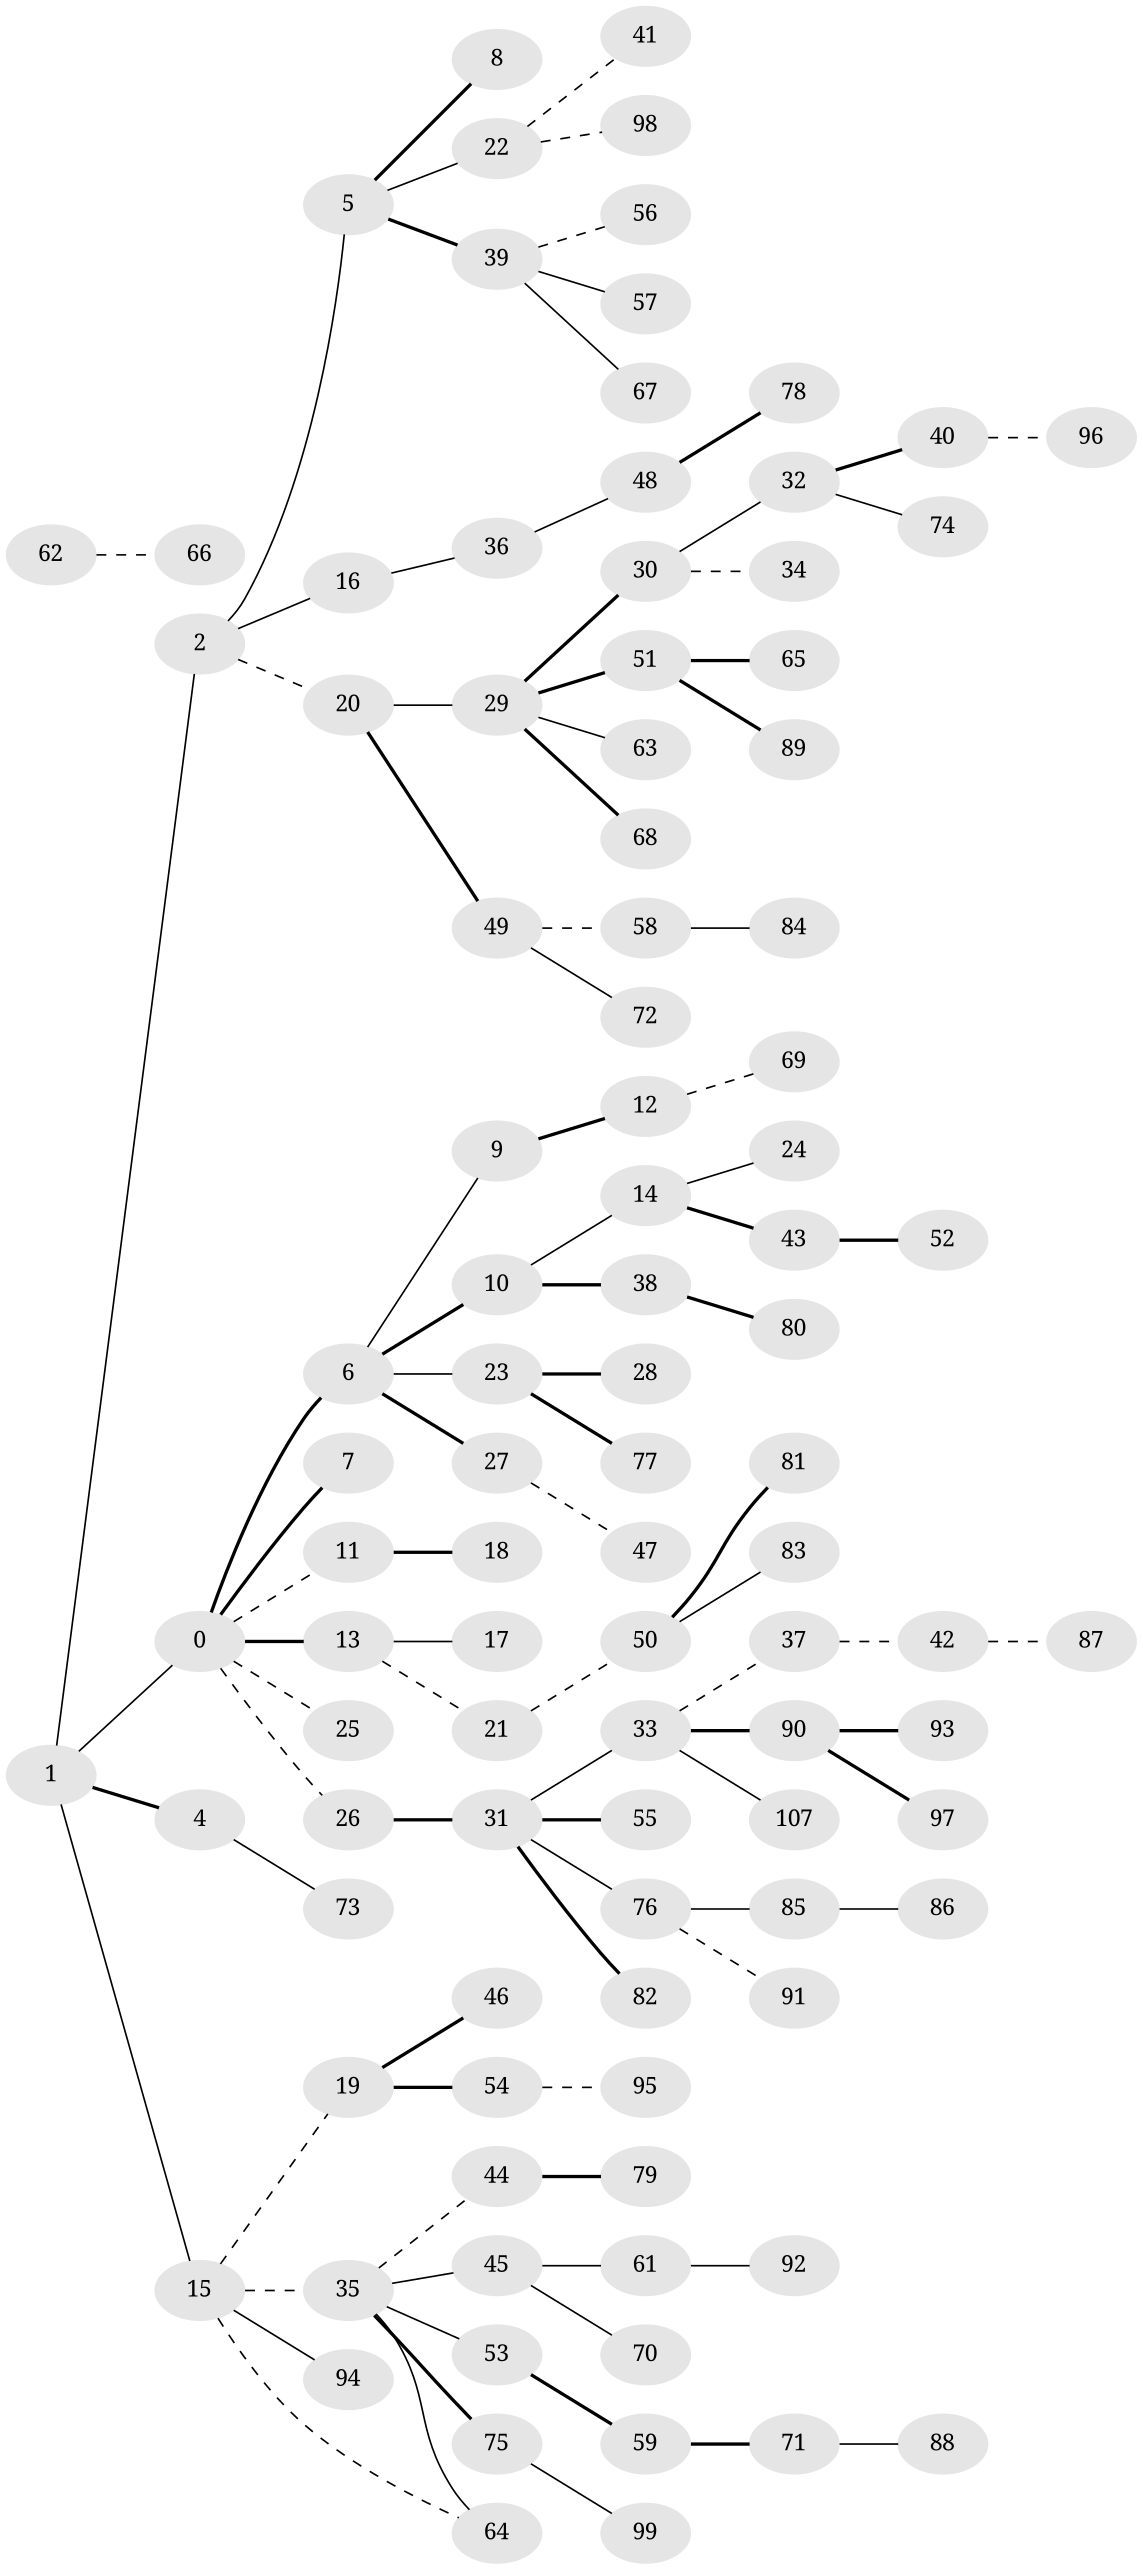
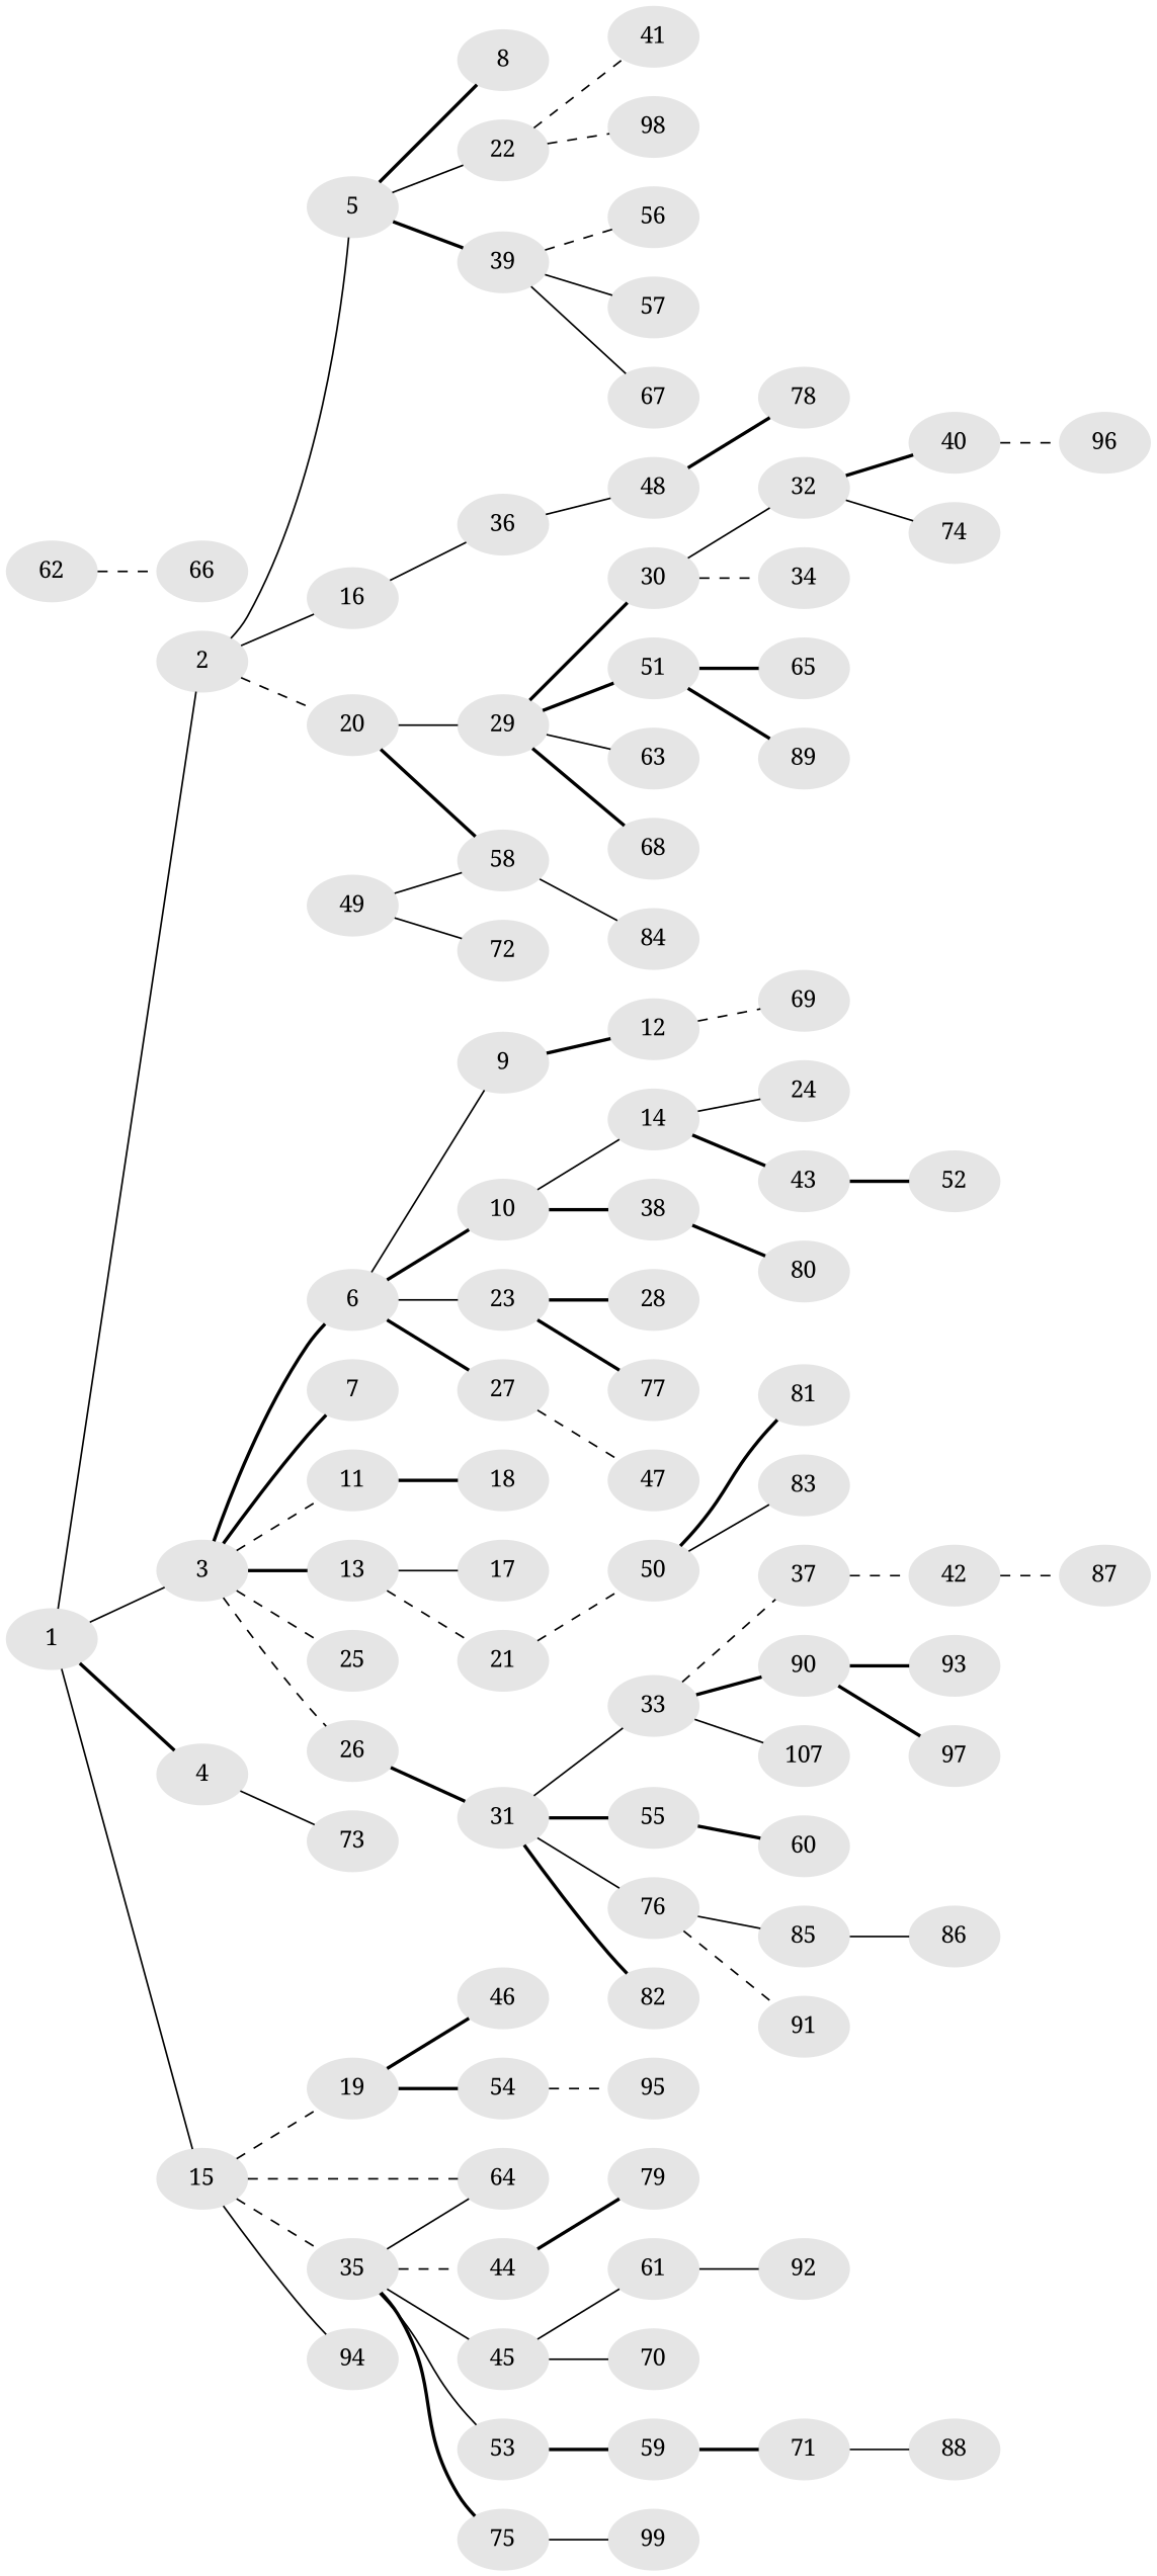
  graph {
    fontname="Noto Serif"
    rankdir=LR
    node [color=gray90 fontname="Noto Serif" style=filled]
    edge [fontname="Noto Serif" style=solid]
    1
    2
-   3 [label=0]
+   3
    4
    15
    5
    16
    20
    6
    7
    11
    13
    25
    26
    73
    19
    35
    94
    64
    8
    22
    39
    36
    29
    49
    9
    10
    23
    27
    18
    17
    21
    31
    41
    98
    56
    57
    67
    12
    14
    38
    28
    77
    47
    69
    24
    43
    80
    50
    52
    46
    54
    44
    45
    53
    75
    62
    66
    48
    95
    30
    51
    63
    68
    58
    72
    81
    83
    33
    55
    76
    82
    32
    34
    65
    89
    40
    74
    37
    90
    n81 [label=107]
+   60
    85
    91
    96
    42
    93
    97
    79
    61
    70
    59
    99
    78
    87
    92
    84
    71
    88
    86
    1 -- 2
    1 -- 3
    1 -- 4 [style=bold]
    1 -- 15
    2 -- 5
    2 -- 16
    2 -- 20 [style=dashed]
    3 -- 6 [style=bold]
    3 -- 7 [style=bold]
    3 -- 11 [style=dashed]
    3 -- 13 [style=bold]
    3 -- 25 [style=dashed]
    3 -- 26 [style=dashed]
    4 -- 73
    15 -- 19 [style=dashed]
    15 -- 35 [style=dashed]
    15 -- 94
    15 -- 64 [style=dashed]
    5 -- 8 [style=bold]
    5 -- 22
    5 -- 39 [style=bold]
    16 -- 36
    20 -- 29
-   20 -- 49 [style=bold]
+   20 -- 58 [style=bold]
    6 -- 9
    6 -- 10 [style=bold]
    6 -- 23
    6 -- 27 [style=bold]
    11 -- 18 [style=bold]
    13 -- 17
    13 -- 21 [style=dashed]
    26 -- 31 [style=bold]
    19 -- 46 [style=bold]
    19 -- 54 [style=bold]
    35 -- 64
    35 -- 44 [style=dashed]
    35 -- 45
    35 -- 53
    35 -- 75 [style=bold]
    22 -- 41 [style=dashed]
    22 -- 98 [style=dashed]
    39 -- 56 [style=dashed]
    39 -- 57
    39 -- 67
    36 -- 48
    29 -- 30 [style=bold]
    29 -- 51 [style=bold]
    29 -- 63
    29 -- 68 [style=bold]
-   49 -- 58 [style=dashed]
+   49 -- 58
    49 -- 72
    9 -- 12 [style=bold]
    10 -- 14
    10 -- 38 [style=bold]
    23 -- 28 [style=bold]
    23 -- 77 [style=bold]
    27 -- 47 [style=dashed]
    21 -- 50 [style=dashed]
    31 -- 33
    31 -- 55 [style=bold]
    31 -- 76
    31 -- 82 [style=bold]
    12 -- 69 [style=dashed]
    14 -- 24
    14 -- 43 [style=bold]
    38 -- 80 [style=bold]
    43 -- 52 [style=bold]
    50 -- 81 [style=bold]
    50 -- 83
    54 -- 95 [style=dashed]
    44 -- 79 [style=bold]
    45 -- 61
    45 -- 70
    53 -- 59 [style=bold]
    75 -- 99
    62 -- 66 [style=dashed]
    48 -- 78 [style=bold]
    30 -- 32
    30 -- 34 [style=dashed]
    51 -- 65 [style=bold]
    51 -- 89 [style=bold]
    58 -- 84
    33 -- 37 [style=dashed]
    33 -- 90 [style=bold]
    33 -- n81
+   55 -- 60 [style=bold]
    76 -- 85
    76 -- 91 [style=dashed]
    32 -- 40 [style=bold]
    32 -- 74
    40 -- 96 [style=dashed]
    37 -- 42 [style=dashed]
    90 -- 93 [style=bold]
    90 -- 97 [style=bold]
    85 -- 86
    42 -- 87 [style=dashed]
    61 -- 92
    59 -- 71 [style=bold]
    71 -- 88
  }
